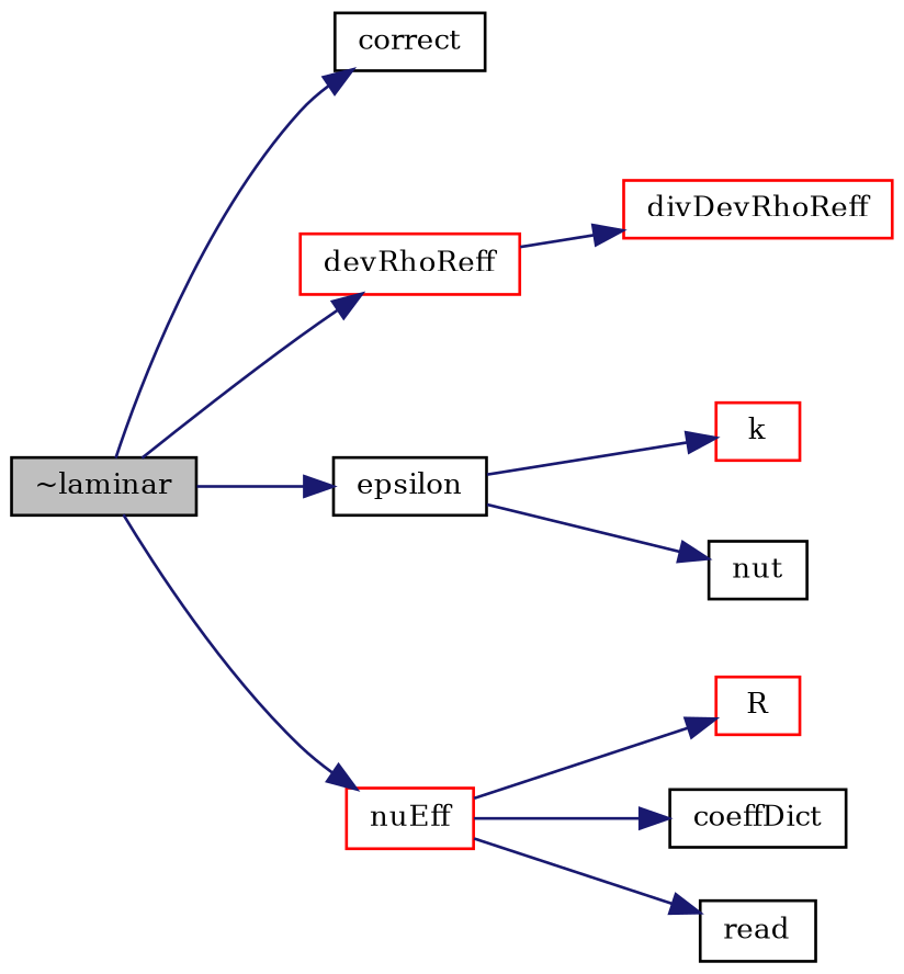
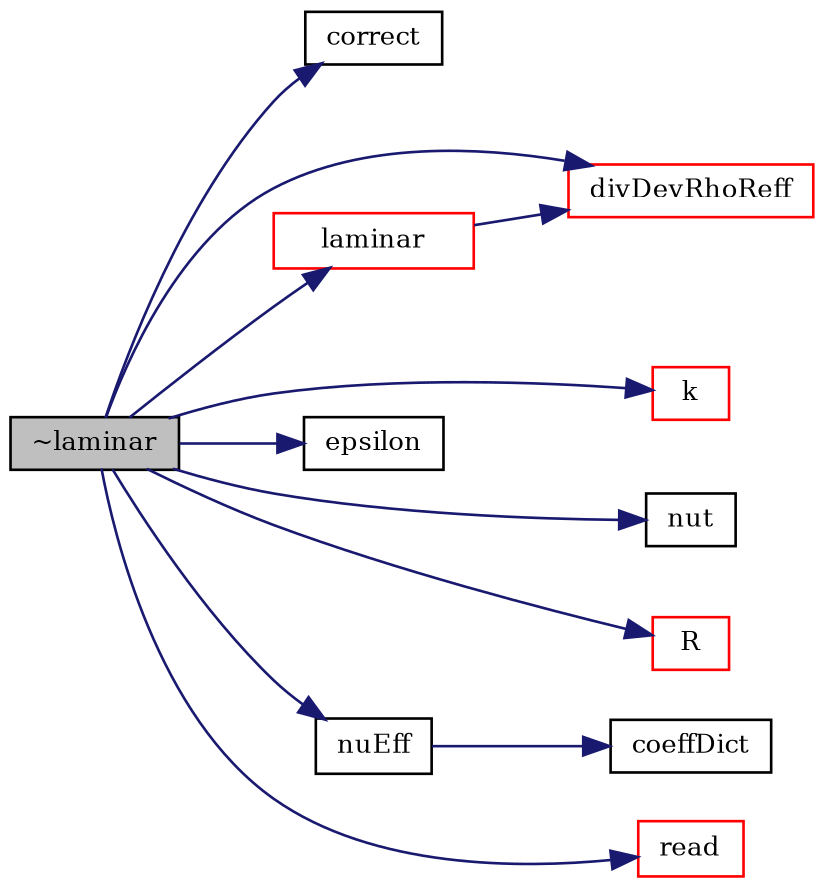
  digraph {
    fontname="DejaVu Serif"
    rankdir=LR
    node [color=black fontname="DejaVu Serif" fontsize=10 shape=record]
    edge [color=midnightblue fontname="DejaVu Serif" fontsize=10 labelfontname=FreeSans labelfontsize=10 style=solid]
    n1 [fillcolor=grey75 fontcolor=black height=0.2 label="~laminar" style=filled width=0.4]
    n2 [height=0.2 label=correct width=0.4]
-   n3 [color=red height=0.2 label=devRhoReff width=0.4]
+   n3 [color=red height=0.2 label=laminar width=0.4]
    n4 [color=red height=0.2 label=divDevRhoReff width=0.4]
    n5 [height=0.2 label=epsilon width=0.4]
    n6 [color=red height=0.2 label=k width=0.4]
-   n7 [color=red height=0.2 label=nuEff width=0.4]
+   n7 [height=0.2 label=nuEff width=0.4]
    n8 [height=0.2 label=nut width=0.4]
    n9 [color=red height=0.2 label=R width=0.4]
-   n10 [height=0.2 label=read width=0.4]
+   n10 [color=red height=0.2 label=read width=0.4]
    n11 [height=0.2 label=coeffDict width=0.4]
    n1 -> n2
    n1 -> n3
+   n1 -> n4
    n1 -> n5
-   n5 -> n6
+   n1 -> n6
    n1 -> n7
-   n5 -> n8
-   n7 -> n9
-   n7 -> n10
+   n1 -> n8
+   n1 -> n9
+   n1 -> n10
    n3 -> n4
    n7 -> n11
  }
